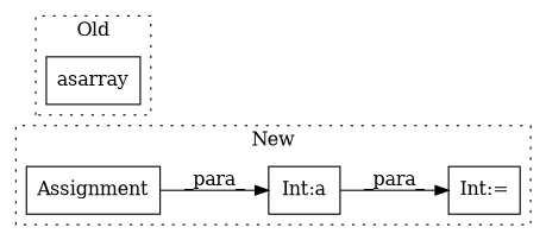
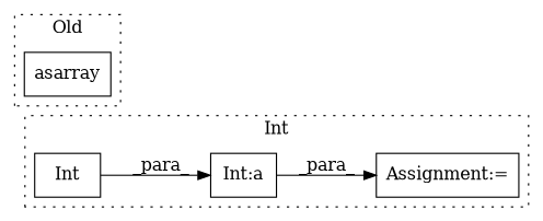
  digraph {
    rankdir=LR
    node [a=32 shape=box]
-   n1 [l="4,1" label=Assignment s="3995,4007"]
-   n2 [a=7 l=1 label="Int:=" s=4120]
+   n1 [l="4,1" label=Int s="3995,4007"]
+   n2 [a=7 l=1 label="Assignment:=" s=4120]
    n3 [a=27 l=3 label="Int:a" s=4008]
    n4 [l="8,1" label=asarray s="2352,2370"]
    subgraph cluster_1 {
-     label=New
+     label=Int
      style=dotted
      n1
      n2
      n3
    }
    subgraph cluster_2 {
      label=Old
      style=dotted
      n4
    }
    n1 -> n3 [label=_para_]
    n3 -> n2 [label=_para_]
  }
